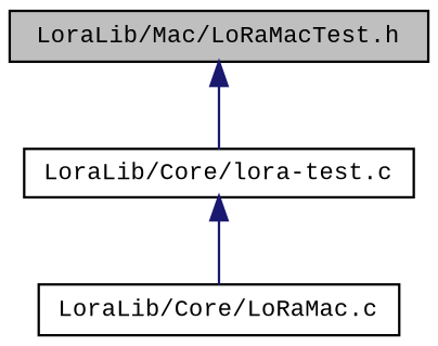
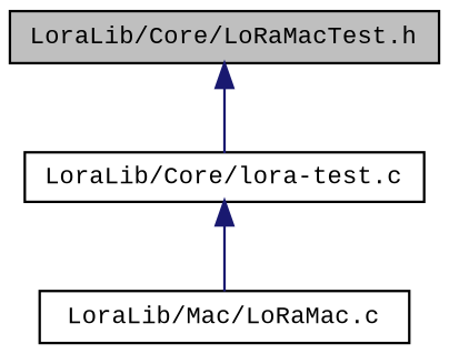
  digraph {
    fontname="Liberation Mono"
    node [color=black fillcolor=white fontname="Liberation Mono" fontsize=10 shape=record style=filled]
    edge [color=midnightblue dir=back fontname="Liberation Mono" fontsize=10 labelfontname=Helvetica labelfontsize=10 style=solid]
-   n1 [fillcolor=grey75 fontcolor=black height=0.2 label="LoraLib/Mac/LoRaMacTest.h" width=0.4]
+   n1 [fillcolor=grey75 fontcolor=black height=0.2 label="LoraLib/Core/LoRaMacTest.h" width=0.4]
    n2 [height=0.2 label="LoraLib/Core/lora-test.c" width=0.4]
-   n3 [height=0.2 label="LoraLib/Core/LoRaMac.c" width=0.4]
+   n3 [height=0.2 label="LoraLib/Mac/LoRaMac.c" width=0.4]
    n1 -> n2
    n2 -> n3
  }
